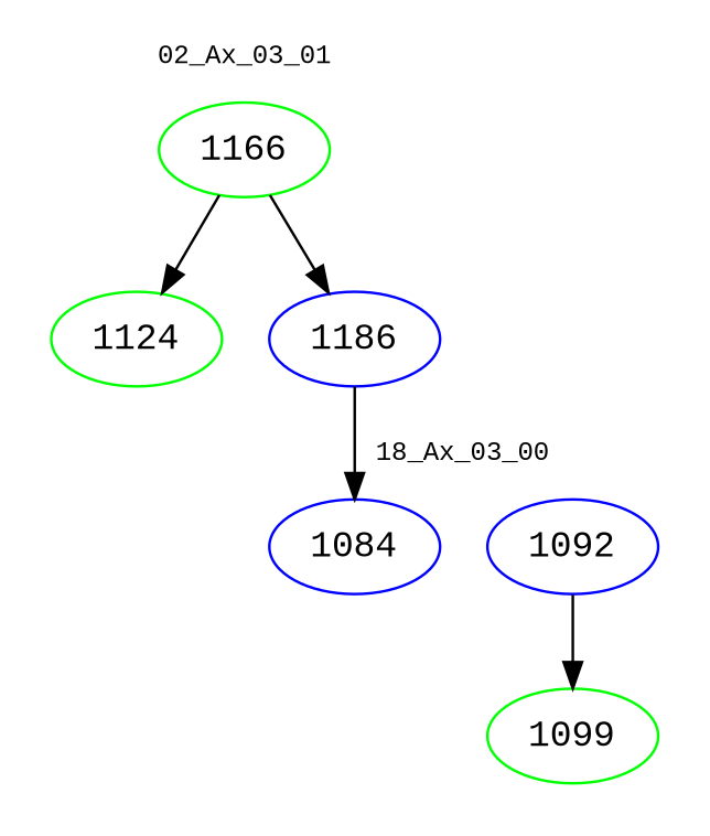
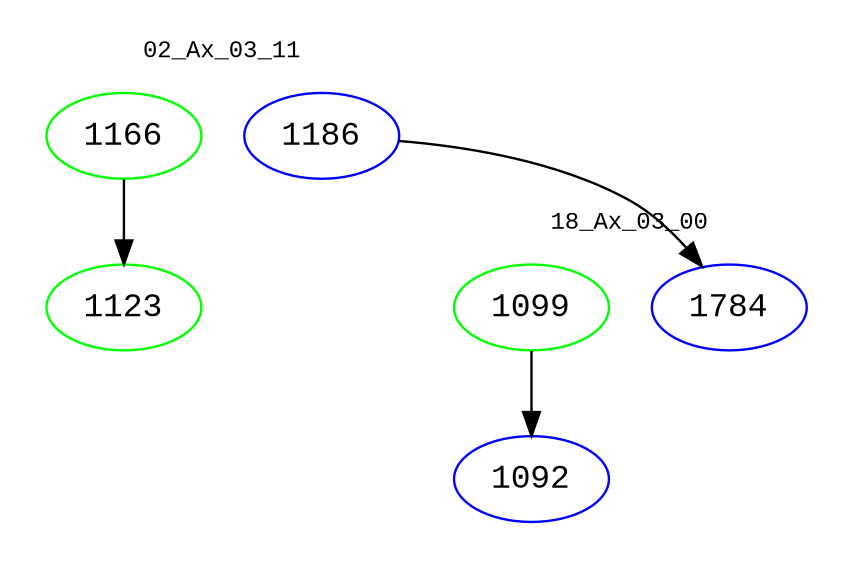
  digraph {
    fontname="Liberation Mono"
    node [color=green fontname="Liberation Mono"]
    edge [color=black fontname="Liberation Mono"]
    n1 [label=1166]
-   n2 [label=1124]
+   n2 [label=1123]
    n3 [color=blue label=1186]
    n4 [color=blue label=1092]
-   n5 [color=blue label=1084]
+   n5 [color=blue label=1784]
    n6 [label=1099]
    subgraph cluster_1 {
      color=white
      fontsize=10
-     label="02_Ax_03_01"
+     label="02_Ax_03_11"
      n1
      n2
      n3
    }
    subgraph cluster_2 {
      color=white
      fontsize=10
      label="18_Ax_03_00"
      n4
      n5
      n6
    }
    n1 -> n2
-   n1 -> n3
    n3 -> n5
-   n4 -> n6
+   n6 -> n4
  }
